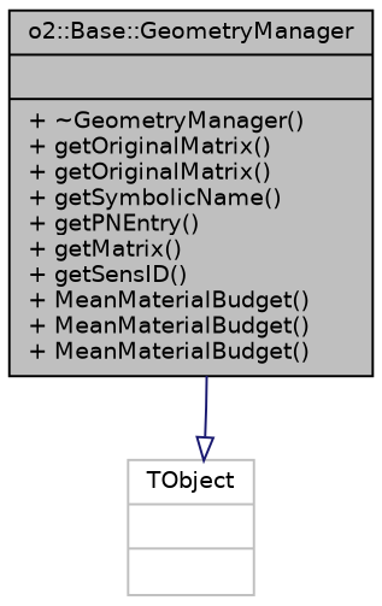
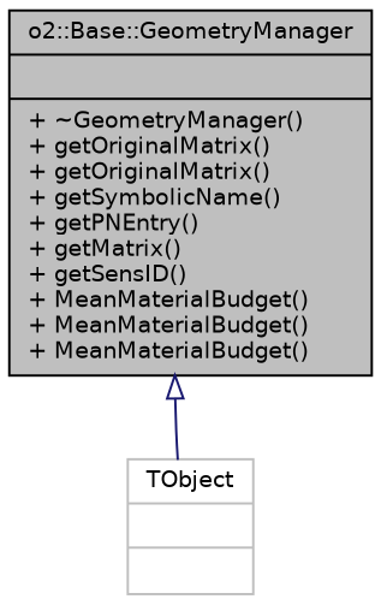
  digraph {
    node [fontname=Helvetica fontsize=10 shape=record]
    n1 [color=black fillcolor=grey75 fontcolor=black height=0.2 label="{o2::Base::GeometryManager\n||+ ~GeometryManager()\l+ getOriginalMatrix()\l+ getOriginalMatrix()\l+ getSymbolicName()\l+ getPNEntry()\l+ getMatrix()\l+ getSensID()\l+ MeanMaterialBudget()\l+ MeanMaterialBudget()\l+ MeanMaterialBudget()\l}" style=filled width=0.4]
    n2 [color=grey75 height=0.2 label="{TObject\n||}" width=0.4]
-   n2 -> n1 [arrowtail=onormal color=midnightblue dir=back fontname=Helvetica fontsize=10 labelfontname=Helvetica labelfontsize=10 style=solid]
+   n1 -> n2 [arrowtail=onormal color=midnightblue dir=back fontname=Helvetica fontsize=10 labelfontname=Helvetica labelfontsize=10 style=solid]
  }
